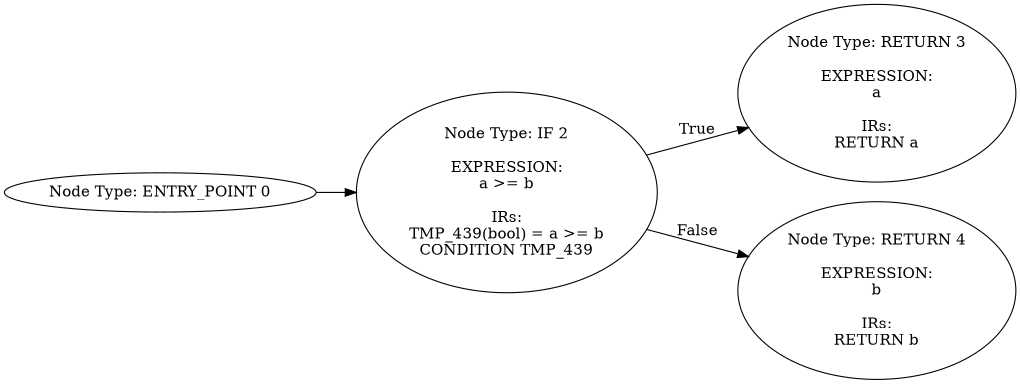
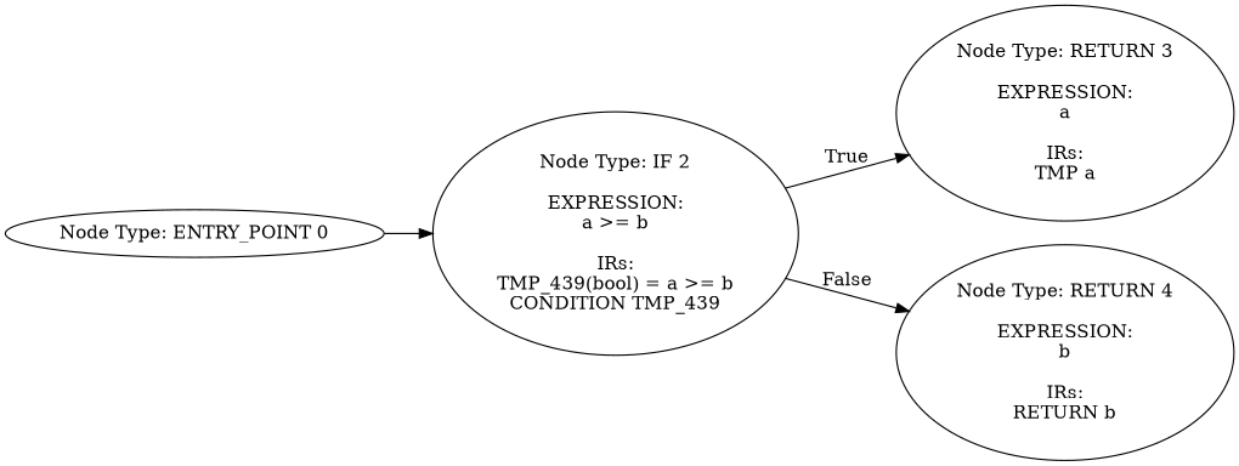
  digraph {
    rankdir=LR
    n1 [label="Node Type: ENTRY_POINT 0\n"]
    n2 [label="Node Type: IF 2\n\nEXPRESSION:\na >= b\n\nIRs:\nTMP_439(bool) = a >= b\nCONDITION TMP_439"]
-   n3 [label="Node Type: RETURN 3\n\nEXPRESSION:\na\n\nIRs:\nRETURN a"]
+   n3 [label="Node Type: RETURN 3\n\nEXPRESSION:\na\n\nIRs:\nTMP a"]
    n4 [label="Node Type: RETURN 4\n\nEXPRESSION:\nb\n\nIRs:\nRETURN b"]
    n1 -> n2
    n2 -> n3 [label=True]
    n2 -> n4 [label=False]
  }
